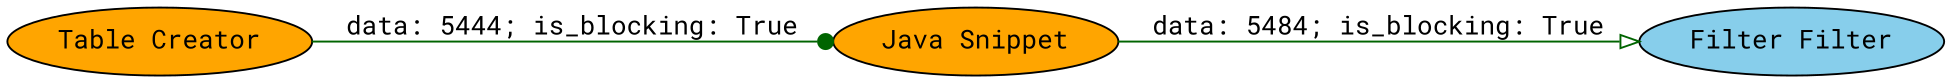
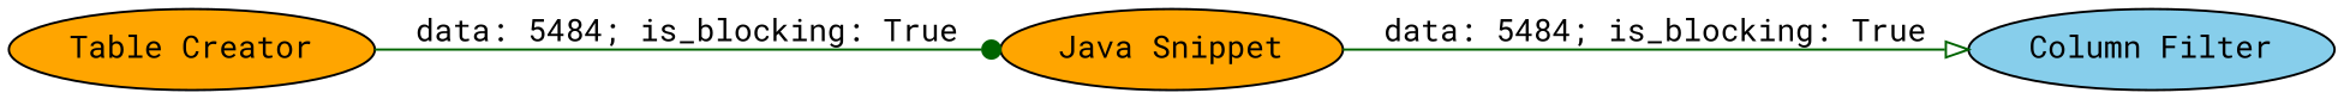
  digraph {
    fontname="Roboto Mono"
    rankdir=LR
    node [fillcolor=orange fontname="Roboto Mono" style=filled]
    edge [color=darkgreen fontname="Roboto Mono"]
-   n1 [fillcolor=skyblue label="Filter Filter"]
+   n1 [fillcolor=skyblue label="Column Filter"]
    n2 [label="Table Creator"]
    n3 [label="Java Snippet"]
-   n2 -> n3 [arrowhead=dot label="data: 5444; is_blocking: True"]
+   n2 -> n3 [arrowhead=dot label="data: 5484; is_blocking: True"]
    n3 -> n1 [arrowhead=onormal label="data: 5484; is_blocking: True"]
  }
